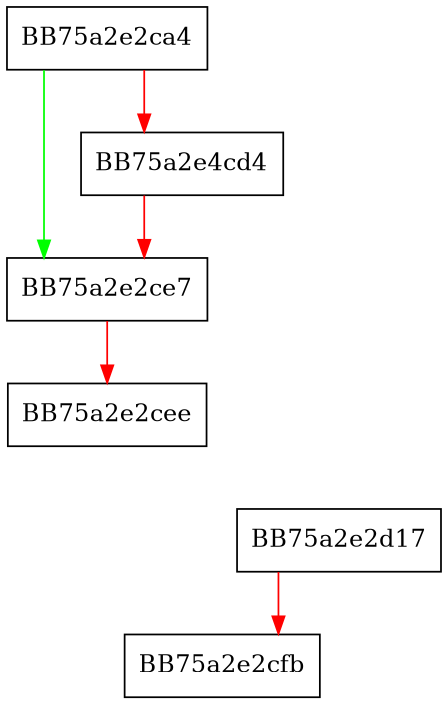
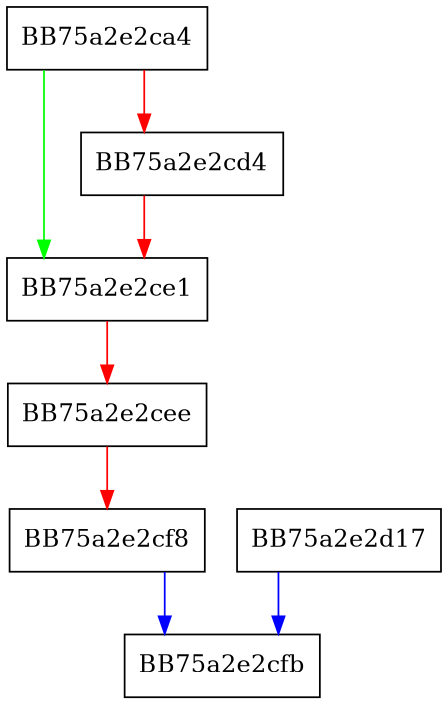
  digraph {
    splines=ortho
    node [shape=box]
    edge [color=red]
    BB75a2e2ca4
-   BB75a2e2ce1 [label=BB75a2e2ce7]
-   BB75a2e2cd4 [label=BB75a2e4cd4]
+   BB75a2e2ce1
+   BB75a2e2cd4
    BB75a2e2cee
+   BB75a2e2cf8
    BB75a2e2cfb
    BB75a2e2d17
    BB75a2e2ca4 -> BB75a2e2ce1 [color=green]
    BB75a2e2ca4 -> BB75a2e2cd4
    BB75a2e2ce1 -> BB75a2e2cee
    BB75a2e2cd4 -> BB75a2e2ce1
-   BB75a2e2d17 -> BB75a2e2cfb
+   BB75a2e2cee -> BB75a2e2cf8
+   BB75a2e2cf8 -> BB75a2e2cfb [color=blue]
+   BB75a2e2d17 -> BB75a2e2cfb [color=blue]
  }
